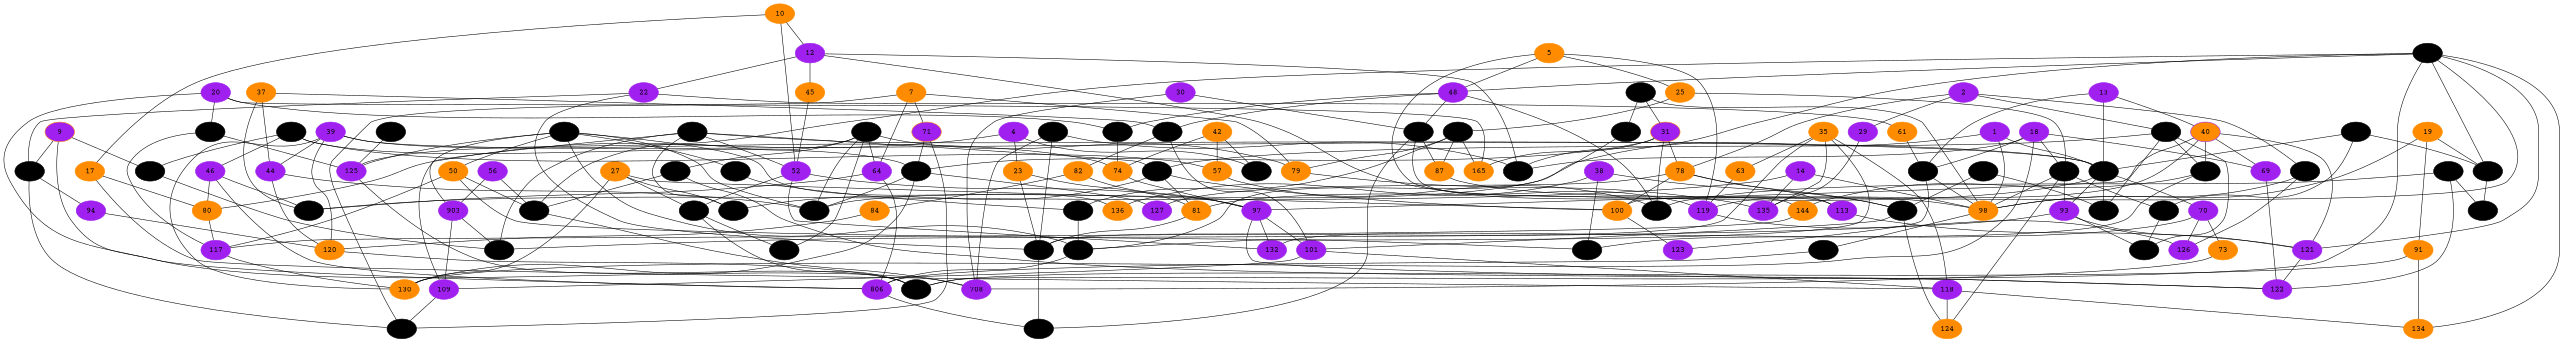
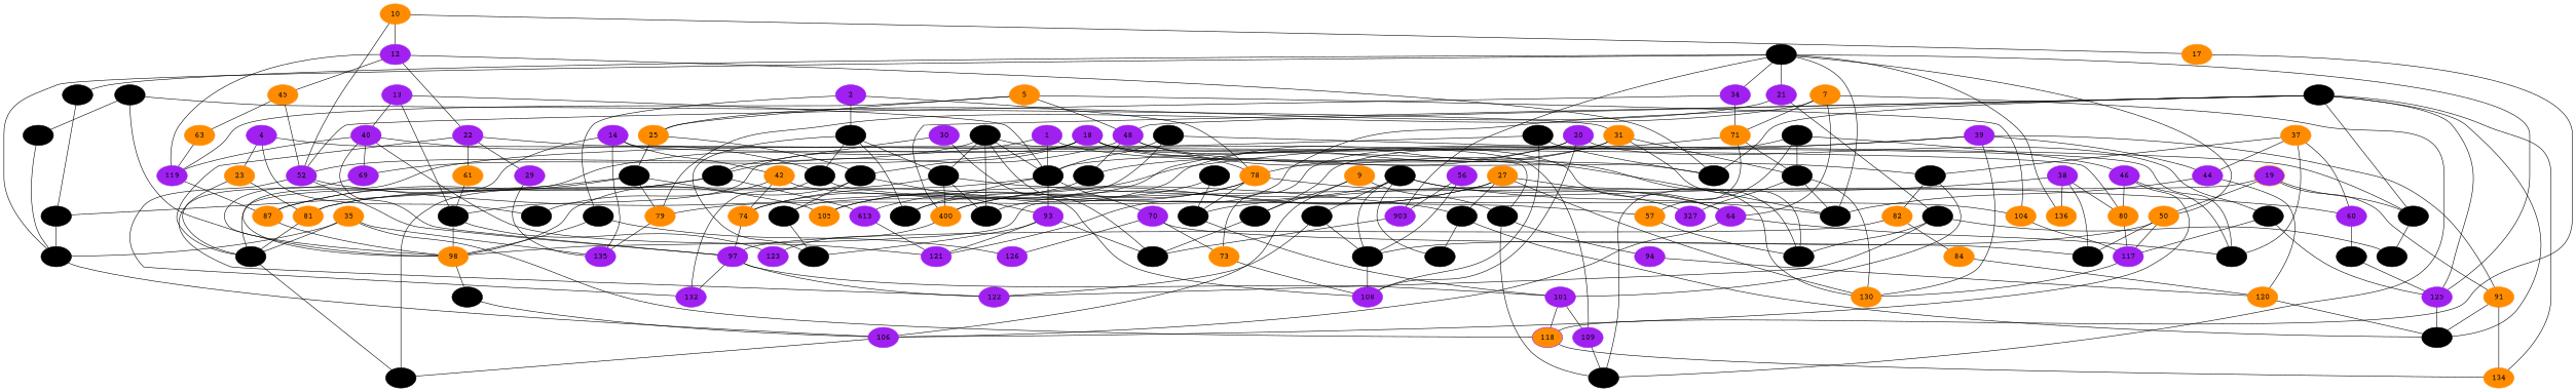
  graph {
    fontname="Courier Prime"
    node [color=black fontname="Courier Prime" style=filled]
    edge [fontname="Courier Prime"]
    1 [color=purple]
    54
    98 [color=darkorange]
    128
    111
    81 [color=darkorange]
    70 [color=purple]
    93 [color=purple]
    102
    2 [color=purple]
    6
    24
    29 [color=purple]
    78 [color=darkorange]
    49
    51
    112
    126 [color=purple]
    135 [color=purple]
-   100 [color=darkorange]
+   100 [color=darkorange label=400]
    88
-   113 [color=purple]
-   127 [color=purple]
+   113 [color=purple label=613]
+   127 [color=purple label=327]
    3
    83
    92
-   108 [color=purple label=708]
+   108 [color=purple]
    115
    4 [color=purple]
    23 [color=darkorange]
    53
    80 [color=darkorange]
    117 [color=purple]
    5 [color=darkorange]
    25 [color=darkorange]
    48 [color=purple]
-   104 [color=darkorange label=144]
+   104 [color=darkorange]
    119 [color=purple]
    75
    26
    67
    85
    86
    55
    89
+   60 [color=purple]
    132 [color=purple]
    7 [color=darkorange]
    64 [color=purple]
-   71 [color=darkorange fillcolor=purple]
+   71 [color=darkorange]
    79 [color=darkorange]
    131
-   106 [color=purple label=806]
+   106 [color=purple]
    65
    107
    73 [color=darkorange]
    8
    72
    99
    116
    122 [color=purple]
-   9 [color=darkorange fillcolor=purple]
+   9 [color=darkorange]
    43
    76
    94 [color=purple]
    133
    10 [color=darkorange]
    12 [color=purple]
    17 [color=darkorange]
    52 [color=purple]
    22 [color=purple]
    45 [color=darkorange]
-   118 [color=purple]
+   118 [color=purple fillcolor=darkorange]
    110
    97 [color=purple]
    11
    109 [color=purple]
    61 [color=darkorange]
    63 [color=darkorange]
    13 [color=purple]
-   40 [color=purple fillcolor=darkorange]
+   40 [color=purple]
    62
    121 [color=purple]
    69 [color=purple]
    123 [color=purple]
    14 [color=purple]
    42 [color=darkorange]
    57 [color=darkorange]
    74 [color=darkorange]
    15
+   21 [color=purple]
    32
+   34 [color=purple]
    50 [color=darkorange]
    96
    n96 [color=purple label=903]
    125 [color=purple]
    136 [color=darkorange]
    77
    59
    95
    129
    16
    58
    134 [color=darkorange]
    114
-   124 [color=darkorange]
    18 [color=purple]
    130 [color=darkorange]
    90
-   19 [color=darkorange]
+   19 [color=darkorange fillcolor=purple]
    91 [color=darkorange]
    20 [color=purple]
    41
-   105 [color=darkorange label=165]
+   105 [color=darkorange]
    87 [color=darkorange]
    27 [color=darkorange]
    28
-   31 [color=darkorange fillcolor=purple]
+   31 [color=darkorange]
    33
    30 [color=purple]
    35 [color=darkorange]
    36
    46 [color=purple]
    37 [color=darkorange]
    44 [color=purple]
    120 [color=darkorange]
    82 [color=darkorange]
    101 [color=purple]
    66
    38 [color=purple]
    39 [color=purple]
    47
    84 [color=darkorange]
    56 [color=purple]
    68
    1 -- 54
    1 -- 98
    1 -- 128
    54 -- 111
    54 -- 81
    54 -- 70
    54 -- 93
    98 -- 102
    81 -- 92
    70 -- 126
    70 -- 73
    70 -- 95
    93 -- 112
    93 -- 133
    93 -- 121
    102 -- 106
    2 -- 6
    2 -- 24
-   2 -- 29
+   22 -- 29
    2 -- 78
    6 -- 111
    6 -- 49
    6 -- 51
    6 -- 112
    24 -- 98
    24 -- 126
    29 -- 135
    78 -- 100
    78 -- 88
    78 -- 113
    78 -- 127
    49 -- 81
    49 -- 100
    49 -- 89
+   49 -- 60
    51 -- 104
    51 -- 132
    100 -- 123
-   88 -- 124
    88 -- 101
    113 -- 121
    3 -- 83
    3 -- 92
    3 -- 108
    92 -- 115
    4 -- 23
    4 -- 53
    4 -- 80
    23 -- 81
    23 -- 92
    80 -- 117
    117 -- 130
    5 -- 25
    5 -- 48
    5 -- 104
    5 -- 119
    25 -- 75
    25 -- 26
    48 -- 67
    48 -- 85
    48 -- 86
    48 -- 55
    104 -- 117
-   119 -- 126
+   119 -- 87
    75 -- 98
    75 -- 93
-   75 -- 124
    75 -- 90
    26 -- 79
    26 -- 59
    26 -- 105
    26 -- 87
    67 -- 74
    85 -- 113
    85 -- 115
    85 -- 87
    55 -- 82
    55 -- 101
+   60 -- 66
    7 -- 64
    7 -- 71
    7 -- 79
    7 -- 131
    64 -- 106
    64 -- 65
    71 -- 131
    71 -- 107
+   71 -- 73
    79 -- 135
    106 -- 115
    107 -- 128
    107 -- 127
    107 -- 130
    73 -- 108
    8 -- 128
    8 -- 64
    8 -- 79
    8 -- 72
    8 -- 99
    8 -- 116
    72 -- 99
    72 -- 122
    99 -- 108
    9 -- 106
    9 -- 43
    9 -- 76
    43 -- 131
    43 -- 94
    76 -- 133
    94 -- 120
    10 -- 12
    10 -- 17
    10 -- 52
    12 -- 83
    12 -- 119
    12 -- 22
    12 -- 45
-   17 -- 80
+   38 -- 80
    17 -- 118
    52 -- 132
    52 -- 110
    52 -- 97
    22 -- 92
    22 -- 43
    22 -- 61
    45 -- 52
-   35 -- 63
+   45 -- 63
    118 -- 134
-   118 -- 124
    110 -- 116
    110 -- 129
    97 -- 132
    97 -- 122
    97 -- 101
    11 -- 54
    11 -- 49
    11 -- 89
    11 -- 133
    11 -- 52
    11 -- 109
    109 -- 131
    61 -- 62
    63 -- 119
    13 -- 54
    13 -- 40
    13 -- 62
    40 -- 51
    40 -- 119
    40 -- 97
    40 -- 121
    40 -- 69
    62 -- 98
    62 -- 123
-   121 -- 122
    69 -- 122
    14 -- 98
    14 -- 135
    14 -- 65
+   14 -- 42
    42 -- 53
    42 -- 57
    42 -- 74
    57 -- 86
    74 -- 97
    15 -- 128
+   15 -- 21
    15 -- 32
+   15 -- 34
    15 -- 50
    15 -- 96
    15 -- n96
    15 -- 125
    15 -- 136
+   21 -- 25
+   21 -- 77
    32 -- 59
+   34 -- 71
+   34 -- 52
    50 -- 117
    50 -- 99
    50 -- 95
    96 -- 106
    n96 -- 133
-   n96 -- 109
    125 -- 129
    77 -- 86
    77 -- 122
    77 -- 114
    59 -- 96
    16 -- 100
    16 -- 83
    16 -- 48
    16 -- 121
    16 -- 125
    16 -- 129
    16 -- 58
    16 -- 134
    58 -- 114
+   18 -- 78
    18 -- 83
    18 -- 75
    18 -- 62
    18 -- 69
    18 -- 130
    90 -- 112
    19 -- 98
+   19 -- 50
    19 -- 58
    19 -- 91
    91 -- 129
    91 -- 134
    20 -- 108
    20 -- 67
    20 -- 41
    20 -- 105
    41 -- 117
    41 -- 125
    87 -- 98
    27 -- 100
    27 -- 89
+   27 -- 64
    27 -- 110
    27 -- 130
    28 -- 98
    28 -- 31
    28 -- 33
    31 -- 78
    31 -- 86
    31 -- 107
    31 -- 105
    33 -- 96
    30 -- 108
    30 -- 85
    35 -- 135
    35 -- 92
    35 -- 118
    35 -- 96
    36 -- 107
    36 -- 76
    36 -- 57
    36 -- 46
    46 -- 80
    46 -- 106
    46 -- 65
    37 -- 55
+   37 -- 60
    37 -- 65
    37 -- 44
    44 -- 128
    44 -- 120
    120 -- 129
    82 -- 97
    82 -- 84
    101 -- 118
    101 -- 109
    66 -- 125
    38 -- 88
    38 -- 136
    38 -- 95
    39 -- 54
    39 -- 74
    39 -- 130
    39 -- 44
-   39 -- 120
+   39 -- 91
    47 -- 54
    47 -- 58
    47 -- 90
    84 -- 120
    56 -- 99
    56 -- n96
    68 -- 111
    68 -- 88
  }
